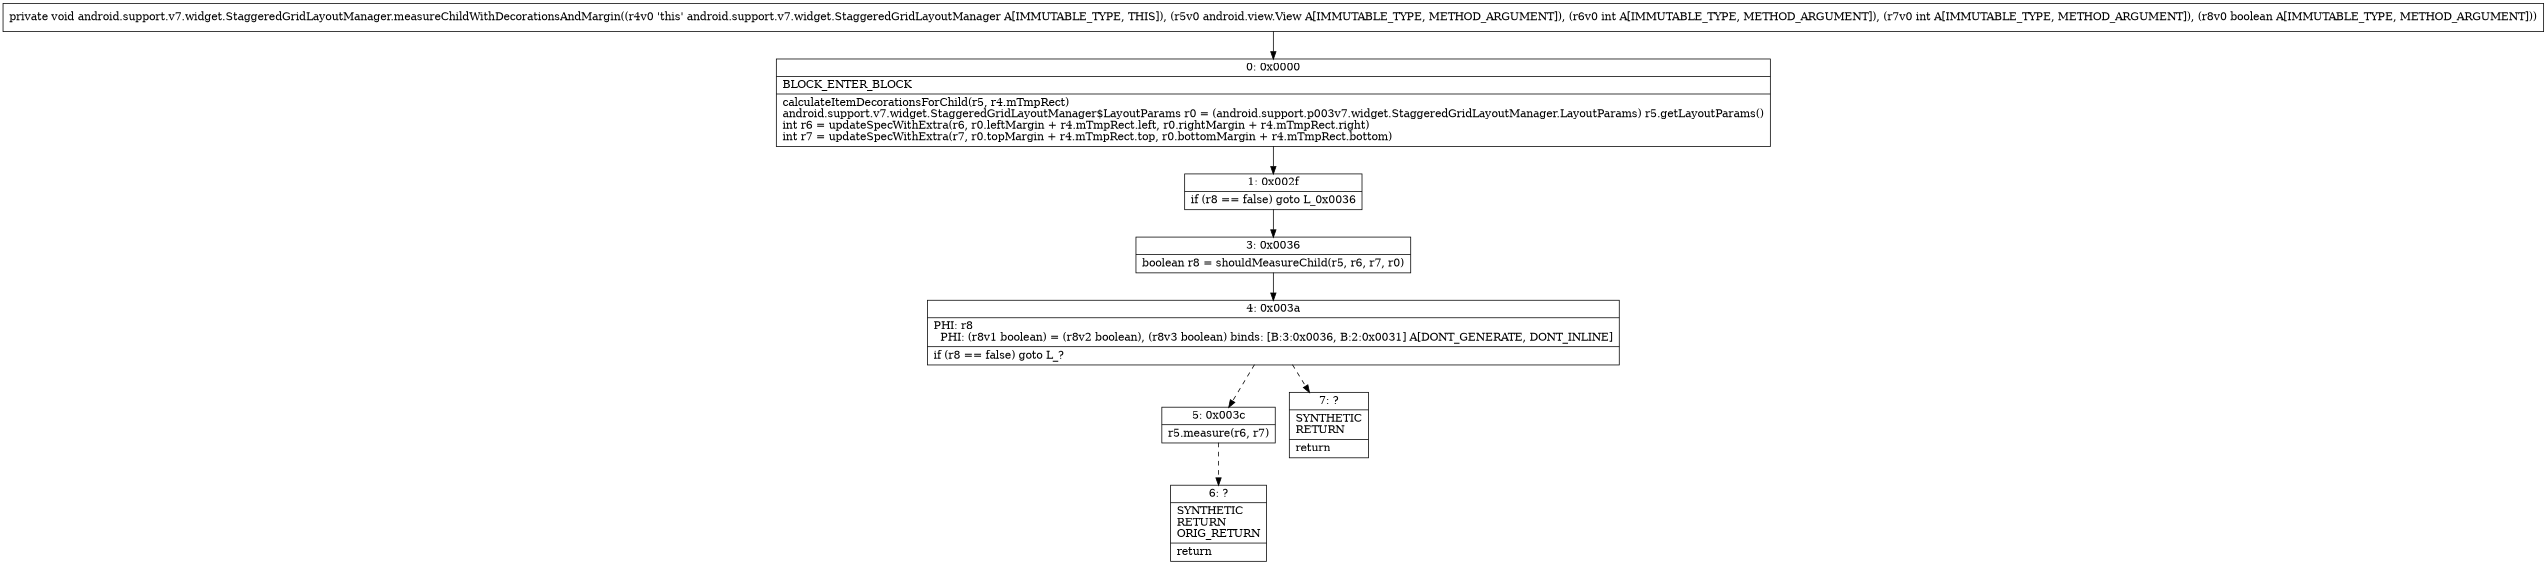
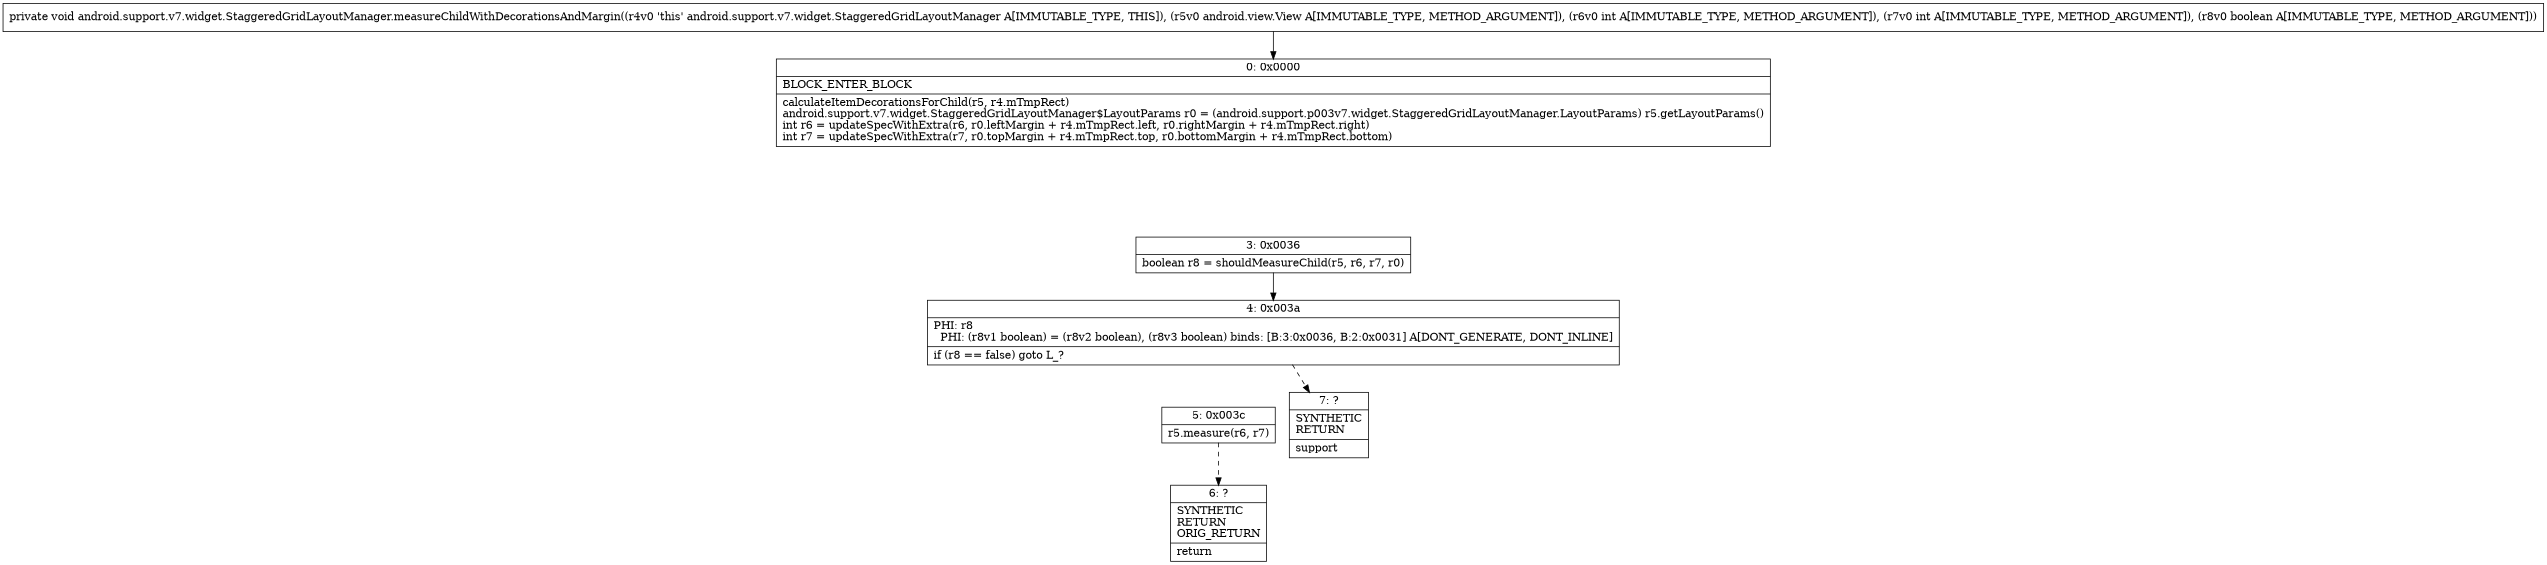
  digraph {
    node [shape=record]
    n1 [label="{0\:\ 0x0000|BLOCK_ENTER_BLOCK\l|calculateItemDecorationsForChild(r5, r4.mTmpRect)\landroid.support.v7.widget.StaggeredGridLayoutManager$LayoutParams r0 = (android.support.p003v7.widget.StaggeredGridLayoutManager.LayoutParams) r5.getLayoutParams()\lint r6 = updateSpecWithExtra(r6, r0.leftMargin + r4.mTmpRect.left, r0.rightMargin + r4.mTmpRect.right)\lint r7 = updateSpecWithExtra(r7, r0.topMargin + r4.mTmpRect.top, r0.bottomMargin + r4.mTmpRect.bottom)\l}"]
-   n2 [label="{1\:\ 0x002f|if (r8 == false) goto L_0x0036\l}"]
    n3 [label="{3\:\ 0x0036|boolean r8 = shouldMeasureChild(r5, r6, r7, r0)\l}"]
    n4 [label="{4\:\ 0x003a|PHI: r8 \l  PHI: (r8v1 boolean) = (r8v2 boolean), (r8v3 boolean) binds: [B:3:0x0036, B:2:0x0031] A[DONT_GENERATE, DONT_INLINE]\l|if (r8 == false) goto L_?\l}"]
    n5 [label="{5\:\ 0x003c|r5.measure(r6, r7)\l}"]
-   n6 [label="{7\:\ ?|SYNTHETIC\lRETURN\l|return\l}"]
+   n6 [label="{7\:\ ?|SYNTHETIC\lRETURN\l|support\l}"]
    n7 [label="{6\:\ ?|SYNTHETIC\lRETURN\lORIG_RETURN\l|return\l}"]
    n8 [label="{private void android.support.v7.widget.StaggeredGridLayoutManager.measureChildWithDecorationsAndMargin((r4v0 'this' android.support.v7.widget.StaggeredGridLayoutManager A[IMMUTABLE_TYPE, THIS]), (r5v0 android.view.View A[IMMUTABLE_TYPE, METHOD_ARGUMENT]), (r6v0 int A[IMMUTABLE_TYPE, METHOD_ARGUMENT]), (r7v0 int A[IMMUTABLE_TYPE, METHOD_ARGUMENT]), (r8v0 boolean A[IMMUTABLE_TYPE, METHOD_ARGUMENT])) }"]
-   n1 -> n2
-   n2 -> n3
    n3 -> n4
-   n4 -> n5 [style=dashed]
    n4 -> n6 [style=dashed]
    n5 -> n7 [style=dashed]
    n8 -> n1
  }
